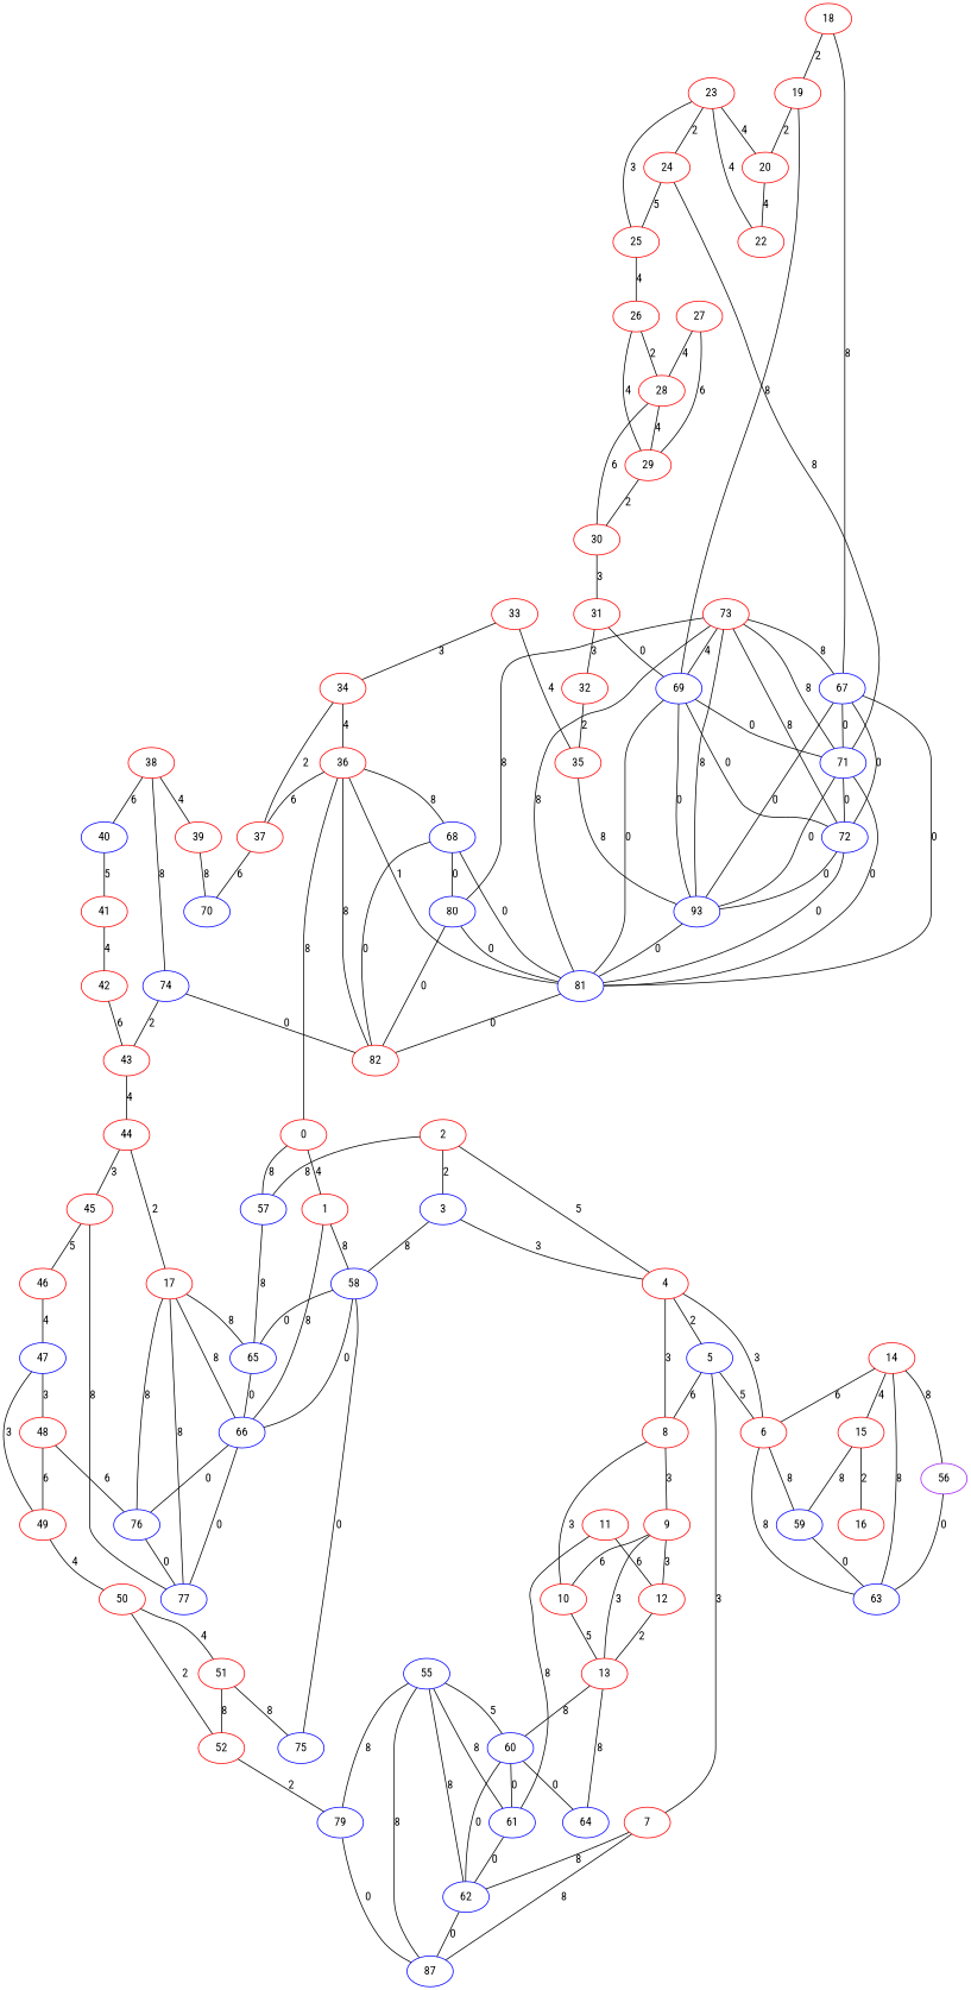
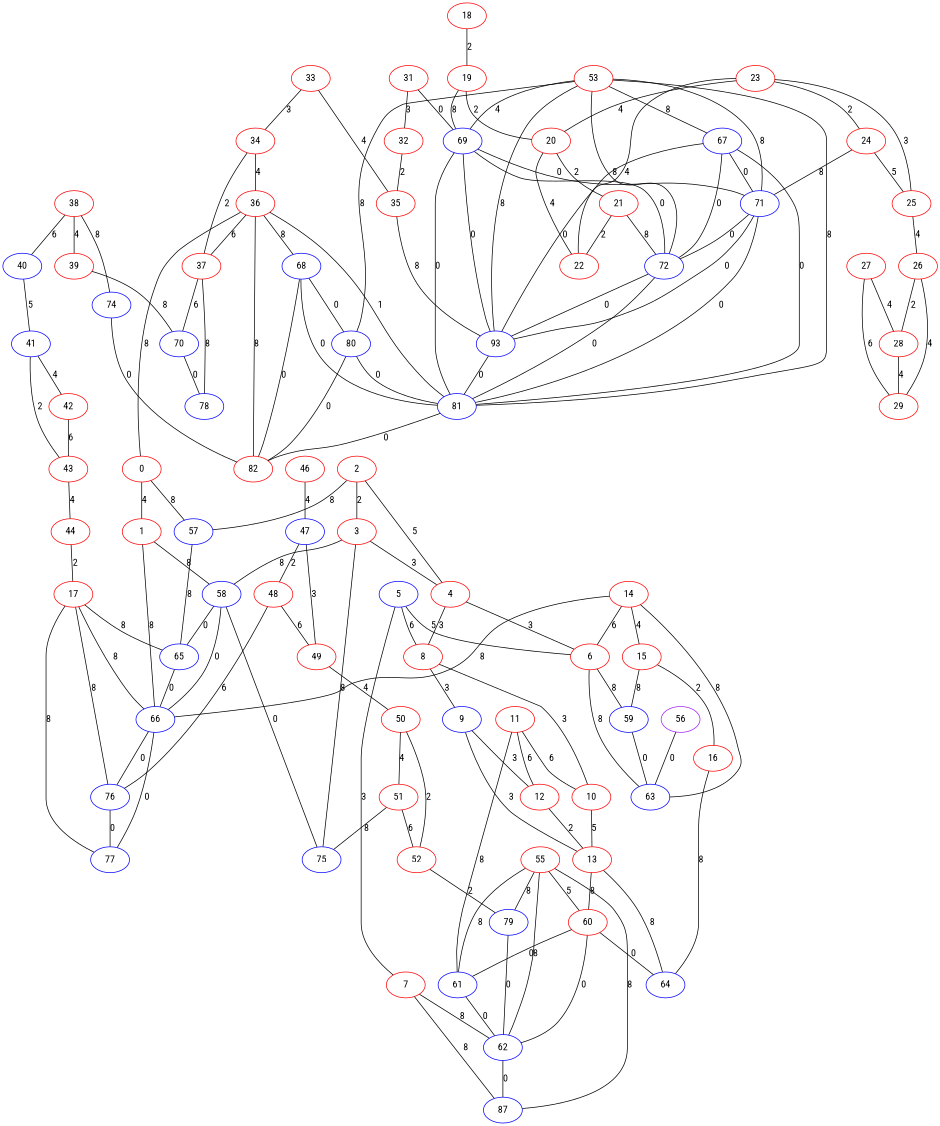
  graph {
    fontname="Roboto Condensed"
    node [color=red fontname="Roboto Condensed" weight=1]
    edge [fontname="Roboto Condensed"]
    0
    1
    57 [color=blue weight=3]
    58 [color=blue weight=3]
    66 [color=blue weight=3]
    65 [color=blue weight=3]
    75 [color=blue weight=3]
    76 [color=blue weight=3]
    77 [color=blue weight=3]
    2
-   3 [color=blue]
+   3
    4
    5 [color=blue]
    6
    8
    7
    59 [color=blue weight=3]
    63 [color=blue weight=3]
    62 [color=blue weight=3]
    n20 [color=blue label=87 weight=3]
-   9
+   9 [color=blue]
    10
    12
    13
    11
    61 [color=blue weight=3]
-   60 [color=blue weight=3]
+   60 [weight=3]
    64 [color=blue weight=3]
    14
    15
    56 [color=purple weight=4]
    16
    17
    18
    19
    67 [color=blue weight=3]
    20
    69 [color=blue weight=3]
+   21
    22
    72 [color=blue weight=3]
    71 [color=blue weight=3]
    n43 [color=blue label=93 weight=3]
    81 [color=blue weight=3]
    23
    24
    25
    26
    29
    28
    27
-   30
    31
    32
    35
    33
    34
    36
    37
    68 [color=blue weight=3]
    82 [weight=3]
    70 [color=blue weight=3]
+   78 [color=blue weight=3]
    80 [color=blue weight=3]
    38
    39
    40 [color=blue]
    74 [color=blue weight=3]
-   41
+   41 [color=blue]
    42
    43
    44
-   45
    46
    47 [color=blue]
    48
    49
    50
    51
    52
    79 [color=blue weight=3]
-   53 [label=73]
-   55 [color=blue]
+   53
+   55
    0 -- 1 [label=4]
    0 -- 57 [label=8]
    1 -- 58 [label=8]
    1 -- 66 [label=8]
    57 -- 65 [label=8]
    58 -- 66 [label=0]
    58 -- 65 [label=0]
    58 -- 75 [label=0]
    66 -- 76 [label=0]
    66 -- 77 [label=0]
    65 -- 66 [label=0]
    76 -- 77 [label=0]
    2 -- 57 [label=8]
    2 -- 3 [label=2]
    2 -- 4 [label=5]
    3 -- 58 [label=8]
+   3 -- 75 [label=8]
    3 -- 4 [label=3]
-   4 -- 5 [label=2]
    4 -- 6 [label=3]
    4 -- 8 [label=3]
    5 -- 6 [label=5]
    5 -- 8 [label=6]
    5 -- 7 [label=3]
    6 -- 59 [label=8]
    6 -- 63 [label=8]
    8 -- 9 [label=3]
    8 -- 10 [label=3]
    7 -- 62 [label=8]
    7 -- n20 [label=8]
    59 -- 63 [label=0]
    62 -- n20 [label=0]
-   9 -- 10 [label=6]
+   11 -- 10 [label=6]
    9 -- 12 [label=3]
    9 -- 13 [label=3]
    10 -- 13 [label=5]
    12 -- 13 [label=2]
    13 -- 60 [label=8]
    13 -- 64 [label=8]
    11 -- 12 [label=6]
    11 -- 61 [label=8]
    61 -- 62 [label=0]
    60 -- 62 [label=0]
    60 -- 61 [label=0]
    60 -- 64 [label=0]
    14 -- 6 [label=6]
    14 -- 63 [label=8]
    14 -- 15 [label=4]
-   14 -- 56 [label=8]
+   14 -- 66 [label=8]
    15 -- 59 [label=8]
    15 -- 16 [label=2]
    56 -- 63 [label=0]
+   16 -- 64 [label=8]
    17 -- 66 [label=8]
    17 -- 65 [label=8]
    17 -- 76 [label=8]
    17 -- 77 [label=8]
    18 -- 19 [label=2]
-   18 -- 67 [label=8]
    19 -- 20 [label=2]
    19 -- 69 [label=8]
    67 -- 72 [label=0]
    67 -- 71 [label=0]
    67 -- n43 [label=0]
    67 -- 81 [label=0]
+   20 -- 21 [label=2]
    20 -- 22 [label=4]
    69 -- 72 [label=0]
    69 -- 71 [label=0]
    69 -- n43 [label=0]
    69 -- 81 [label=0]
+   21 -- 22 [label=2]
+   21 -- 72 [label=8]
    22 -- 23 [label=4]
    72 -- n43 [label=0]
    72 -- 81 [label=0]
    71 -- 72 [label=0]
    71 -- n43 [label=0]
    71 -- 81 [label=0]
    n43 -- 81 [label=0]
    81 -- 82 [label=0]
    23 -- 20 [label=4]
    23 -- 24 [label=2]
    23 -- 25 [label=3]
    24 -- 71 [label=8]
    24 -- 25 [label=5]
    25 -- 26 [label=4]
    26 -- 29 [label=4]
    26 -- 28 [label=2]
-   29 -- 30 [label=2]
    28 -- 29 [label=4]
-   28 -- 30 [label=6]
    27 -- 29 [label=6]
    27 -- 28 [label=4]
-   30 -- 31 [label=3]
    31 -- 69 [label=0]
    31 -- 32 [label=3]
    32 -- 35 [label=2]
    35 -- n43 [label=8]
    33 -- 35 [label=4]
    33 -- 34 [label=3]
    34 -- 36 [label=4]
    34 -- 37 [label=2]
    36 -- 0 [label=8]
    36 -- 81 [label=1]
    36 -- 37 [label=6]
    36 -- 68 [label=8]
    36 -- 82 [label=8]
    37 -- 70 [label=6]
+   37 -- 78 [label=8]
    68 -- 81 [label=0]
    68 -- 82 [label=0]
    68 -- 80 [label=0]
+   70 -- 78 [label=0]
    80 -- 81 [label=0]
    80 -- 82 [label=0]
    38 -- 39 [label=4]
    38 -- 40 [label=6]
    38 -- 74 [label=8]
    39 -- 70 [label=8]
    40 -- 41 [label=5]
    74 -- 82 [label=0]
    41 -- 42 [label=4]
-   74 -- 43 [label=2]
+   41 -- 43 [label=2]
    42 -- 43 [label=6]
    43 -- 44 [label=4]
    44 -- 17 [label=2]
-   44 -- 45 [label=3]
-   45 -- 77 [label=8]
-   45 -- 46 [label=5]
    46 -- 47 [label=4]
-   47 -- 48 [label=3]
+   47 -- 48 [label=2]
    47 -- 49 [label=3]
    48 -- 76 [label=6]
    48 -- 49 [label=6]
    49 -- 50 [label=4]
    50 -- 51 [label=4]
    50 -- 52 [label=2]
    51 -- 75 [label=8]
-   51 -- 52 [label=8]
+   51 -- 52 [label=6]
    52 -- 79 [label=2]
-   79 -- n20 [label=0]
+   79 -- 62 [label=0]
    53 -- 67 [label=8]
    53 -- 69 [label=4]
    53 -- 72 [label=8]
    53 -- 71 [label=8]
    53 -- n43 [label=8]
    53 -- 81 [label=8]
    53 -- 80 [label=8]
    55 -- 62 [label=8]
    55 -- n20 [label=8]
    55 -- 61 [label=8]
    55 -- 60 [label=5]
    55 -- 79 [label=8]
  }
